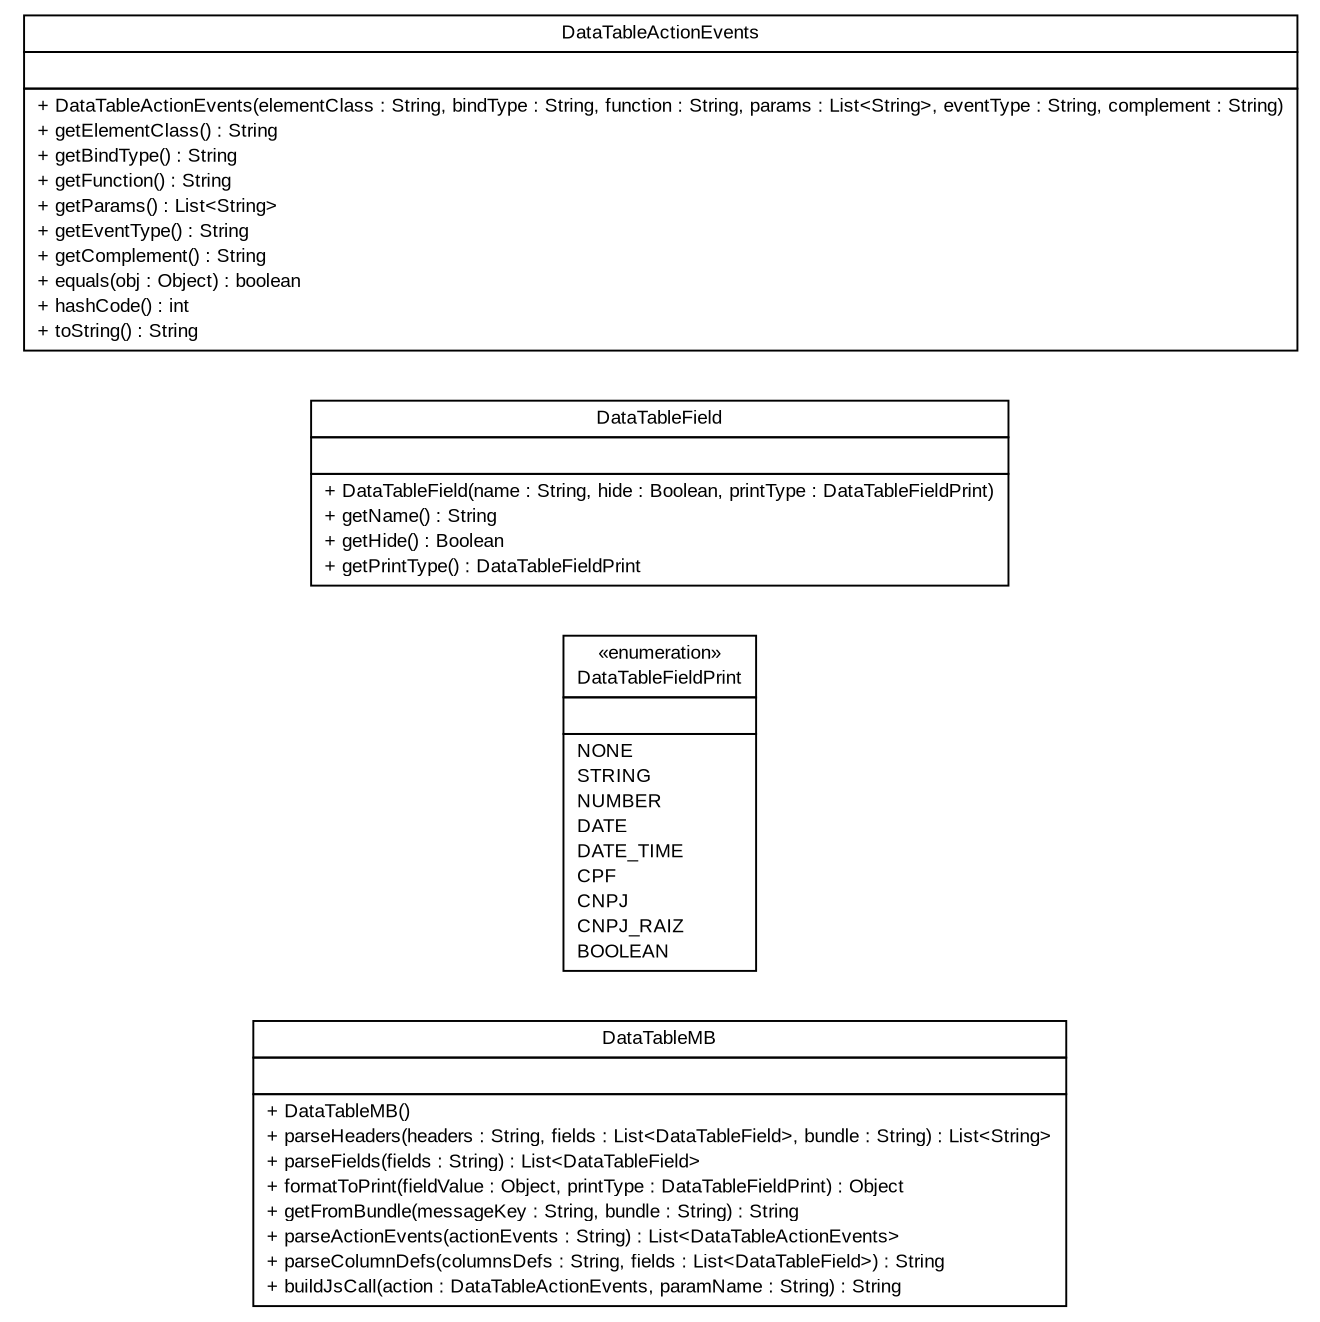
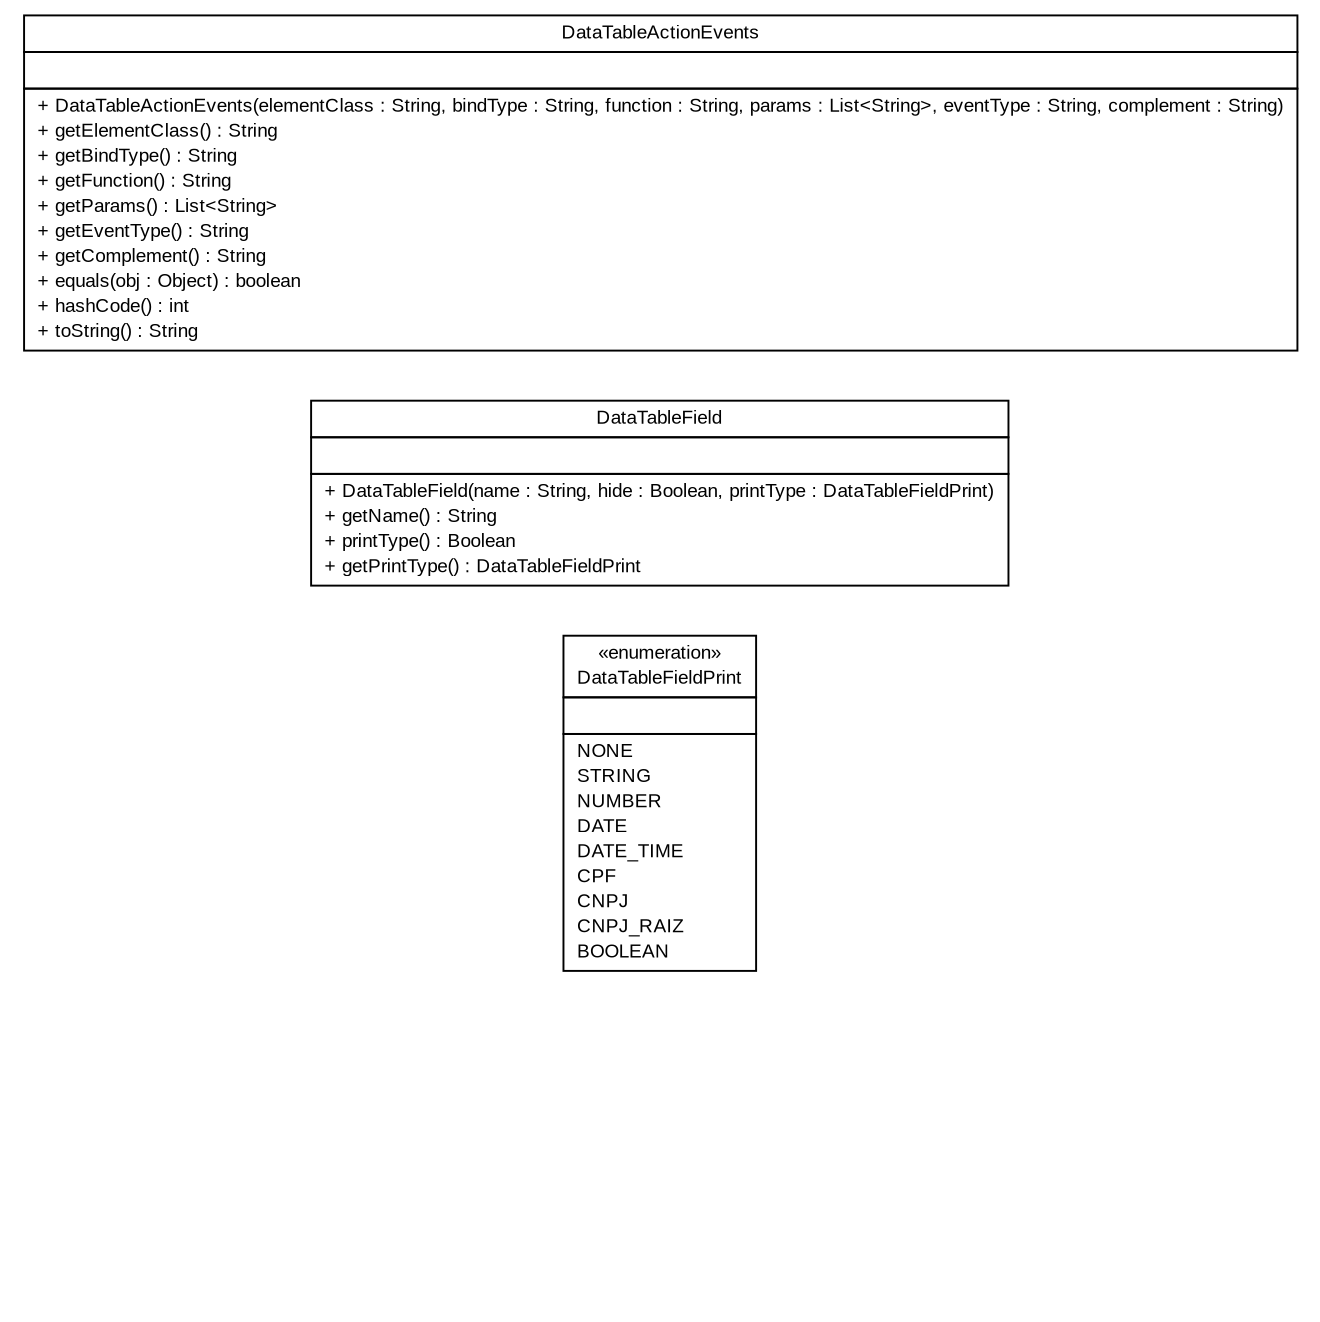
  digraph {
    nodesep=0.25
    ranksep=0.5
    rankdir=LR
    fontname="Liberation Sans"
    node [fontcolor=black fontname="Liberation Sans" fontsize=10.0 shape=plaintext]
-   n1 [label=<<table title="br.gov.to.sefaz.presentation.managedbean.composites.DataTableMB" border="0" cellborder="1" cellspacing="0" cellpadding="2" port="p" href="./DataTableMB.html"> 		<tr><td><table border="0" cellspacing="0" cellpadding="1"> <tr><td align="center" balign="center"> DataTableMB </td></tr> 		</table></td></tr> 		<tr><td><table border="0" cellspacing="0" cellpadding="1"> <tr><td align="left" balign="left">  </td></tr> 		</table></td></tr> 		<tr><td><table border="0" cellspacing="0" cellpadding="1"> <tr><td align="left" balign="left"> + DataTableMB() </td></tr> <tr><td align="left" balign="left"> + parseHeaders(headers : String, fields : List&lt;DataTableField&gt;, bundle : String) : List&lt;String&gt; </td></tr> <tr><td align="left" balign="left"> + parseFields(fields : String) : List&lt;DataTableField&gt; </td></tr> <tr><td align="left" balign="left"> + formatToPrint(fieldValue : Object, printType : DataTableFieldPrint) : Object </td></tr> <tr><td align="left" balign="left"> + getFromBundle(messageKey : String, bundle : String) : String </td></tr> <tr><td align="left" balign="left"> + parseActionEvents(actionEvents : String) : List&lt;DataTableActionEvents&gt; </td></tr> <tr><td align="left" balign="left"> + parseColumnDefs(columnsDefs : String, fields : List&lt;DataTableField&gt;) : String </td></tr> <tr><td align="left" balign="left"> + buildJsCall(action : DataTableActionEvents, paramName : String) : String </td></tr> 		</table></td></tr> 		</table>>]
    n2 [label=<<table title="br.gov.to.sefaz.presentation.managedbean.composites.DataTableFieldPrint" border="0" cellborder="1" cellspacing="0" cellpadding="2" port="p" href="./DataTableFieldPrint.html"> 		<tr><td><table border="0" cellspacing="0" cellpadding="1"> <tr><td align="center" balign="center"> &#171;enumeration&#187; </td></tr> <tr><td align="center" balign="center"> DataTableFieldPrint </td></tr> 		</table></td></tr> 		<tr><td><table border="0" cellspacing="0" cellpadding="1"> <tr><td align="left" balign="left">  </td></tr> 		</table></td></tr> 		<tr><td><table border="0" cellspacing="0" cellpadding="1"> <tr><td align="left" balign="left"> NONE </td></tr> <tr><td align="left" balign="left"> STRING </td></tr> <tr><td align="left" balign="left"> NUMBER </td></tr> <tr><td align="left" balign="left"> DATE </td></tr> <tr><td align="left" balign="left"> DATE_TIME </td></tr> <tr><td align="left" balign="left"> CPF </td></tr> <tr><td align="left" balign="left"> CNPJ </td></tr> <tr><td align="left" balign="left"> CNPJ_RAIZ </td></tr> <tr><td align="left" balign="left"> BOOLEAN </td></tr> 		</table></td></tr> 		</table>>]
-   n3 [label=<<table title="br.gov.to.sefaz.presentation.managedbean.composites.DataTableField" border="0" cellborder="1" cellspacing="0" cellpadding="2" port="p" href="./DataTableField.html"> 		<tr><td><table border="0" cellspacing="0" cellpadding="1"> <tr><td align="center" balign="center"> DataTableField </td></tr> 		</table></td></tr> 		<tr><td><table border="0" cellspacing="0" cellpadding="1"> <tr><td align="left" balign="left">  </td></tr> 		</table></td></tr> 		<tr><td><table border="0" cellspacing="0" cellpadding="1"> <tr><td align="left" balign="left"> + DataTableField(name : String, hide : Boolean, printType : DataTableFieldPrint) </td></tr> <tr><td align="left" balign="left"> + getName() : String </td></tr> <tr><td align="left" balign="left"> + getHide() : Boolean </td></tr> <tr><td align="left" balign="left"> + getPrintType() : DataTableFieldPrint </td></tr> 		</table></td></tr> 		</table>>]
+   n3 [label=<<table title="br.gov.to.sefaz.presentation.managedbean.composites.DataTableField" border="0" cellborder="1" cellspacing="0" cellpadding="2" port="p" href="./DataTableField.html"> 		<tr><td><table border="0" cellspacing="0" cellpadding="1"> <tr><td align="center" balign="center"> DataTableField </td></tr> 		</table></td></tr> 		<tr><td><table border="0" cellspacing="0" cellpadding="1"> <tr><td align="left" balign="left">  </td></tr> 		</table></td></tr> 		<tr><td><table border="0" cellspacing="0" cellpadding="1"> <tr><td align="left" balign="left"> + DataTableField(name : String, hide : Boolean, printType : DataTableFieldPrint) </td></tr> <tr><td align="left" balign="left"> + getName() : String </td></tr> <tr><td align="left" balign="left"> + printType() : Boolean </td></tr> <tr><td align="left" balign="left"> + getPrintType() : DataTableFieldPrint </td></tr> 		</table></td></tr> 		</table>>]
    n4 [label=<<table title="br.gov.to.sefaz.presentation.managedbean.composites.DataTableActionEvents" border="0" cellborder="1" cellspacing="0" cellpadding="2" port="p" href="./DataTableActionEvents.html"> 		<tr><td><table border="0" cellspacing="0" cellpadding="1"> <tr><td align="center" balign="center"> DataTableActionEvents </td></tr> 		</table></td></tr> 		<tr><td><table border="0" cellspacing="0" cellpadding="1"> <tr><td align="left" balign="left">  </td></tr> 		</table></td></tr> 		<tr><td><table border="0" cellspacing="0" cellpadding="1"> <tr><td align="left" balign="left"> + DataTableActionEvents(elementClass : String, bindType : String, function : String, params : List&lt;String&gt;, eventType : String, complement : String) </td></tr> <tr><td align="left" balign="left"> + getElementClass() : String </td></tr> <tr><td align="left" balign="left"> + getBindType() : String </td></tr> <tr><td align="left" balign="left"> + getFunction() : String </td></tr> <tr><td align="left" balign="left"> + getParams() : List&lt;String&gt; </td></tr> <tr><td align="left" balign="left"> + getEventType() : String </td></tr> <tr><td align="left" balign="left"> + getComplement() : String </td></tr> <tr><td align="left" balign="left"> + equals(obj : Object) : boolean </td></tr> <tr><td align="left" balign="left"> + hashCode() : int </td></tr> <tr><td align="left" balign="left"> + toString() : String </td></tr> 		</table></td></tr> 		</table>>]
  }
